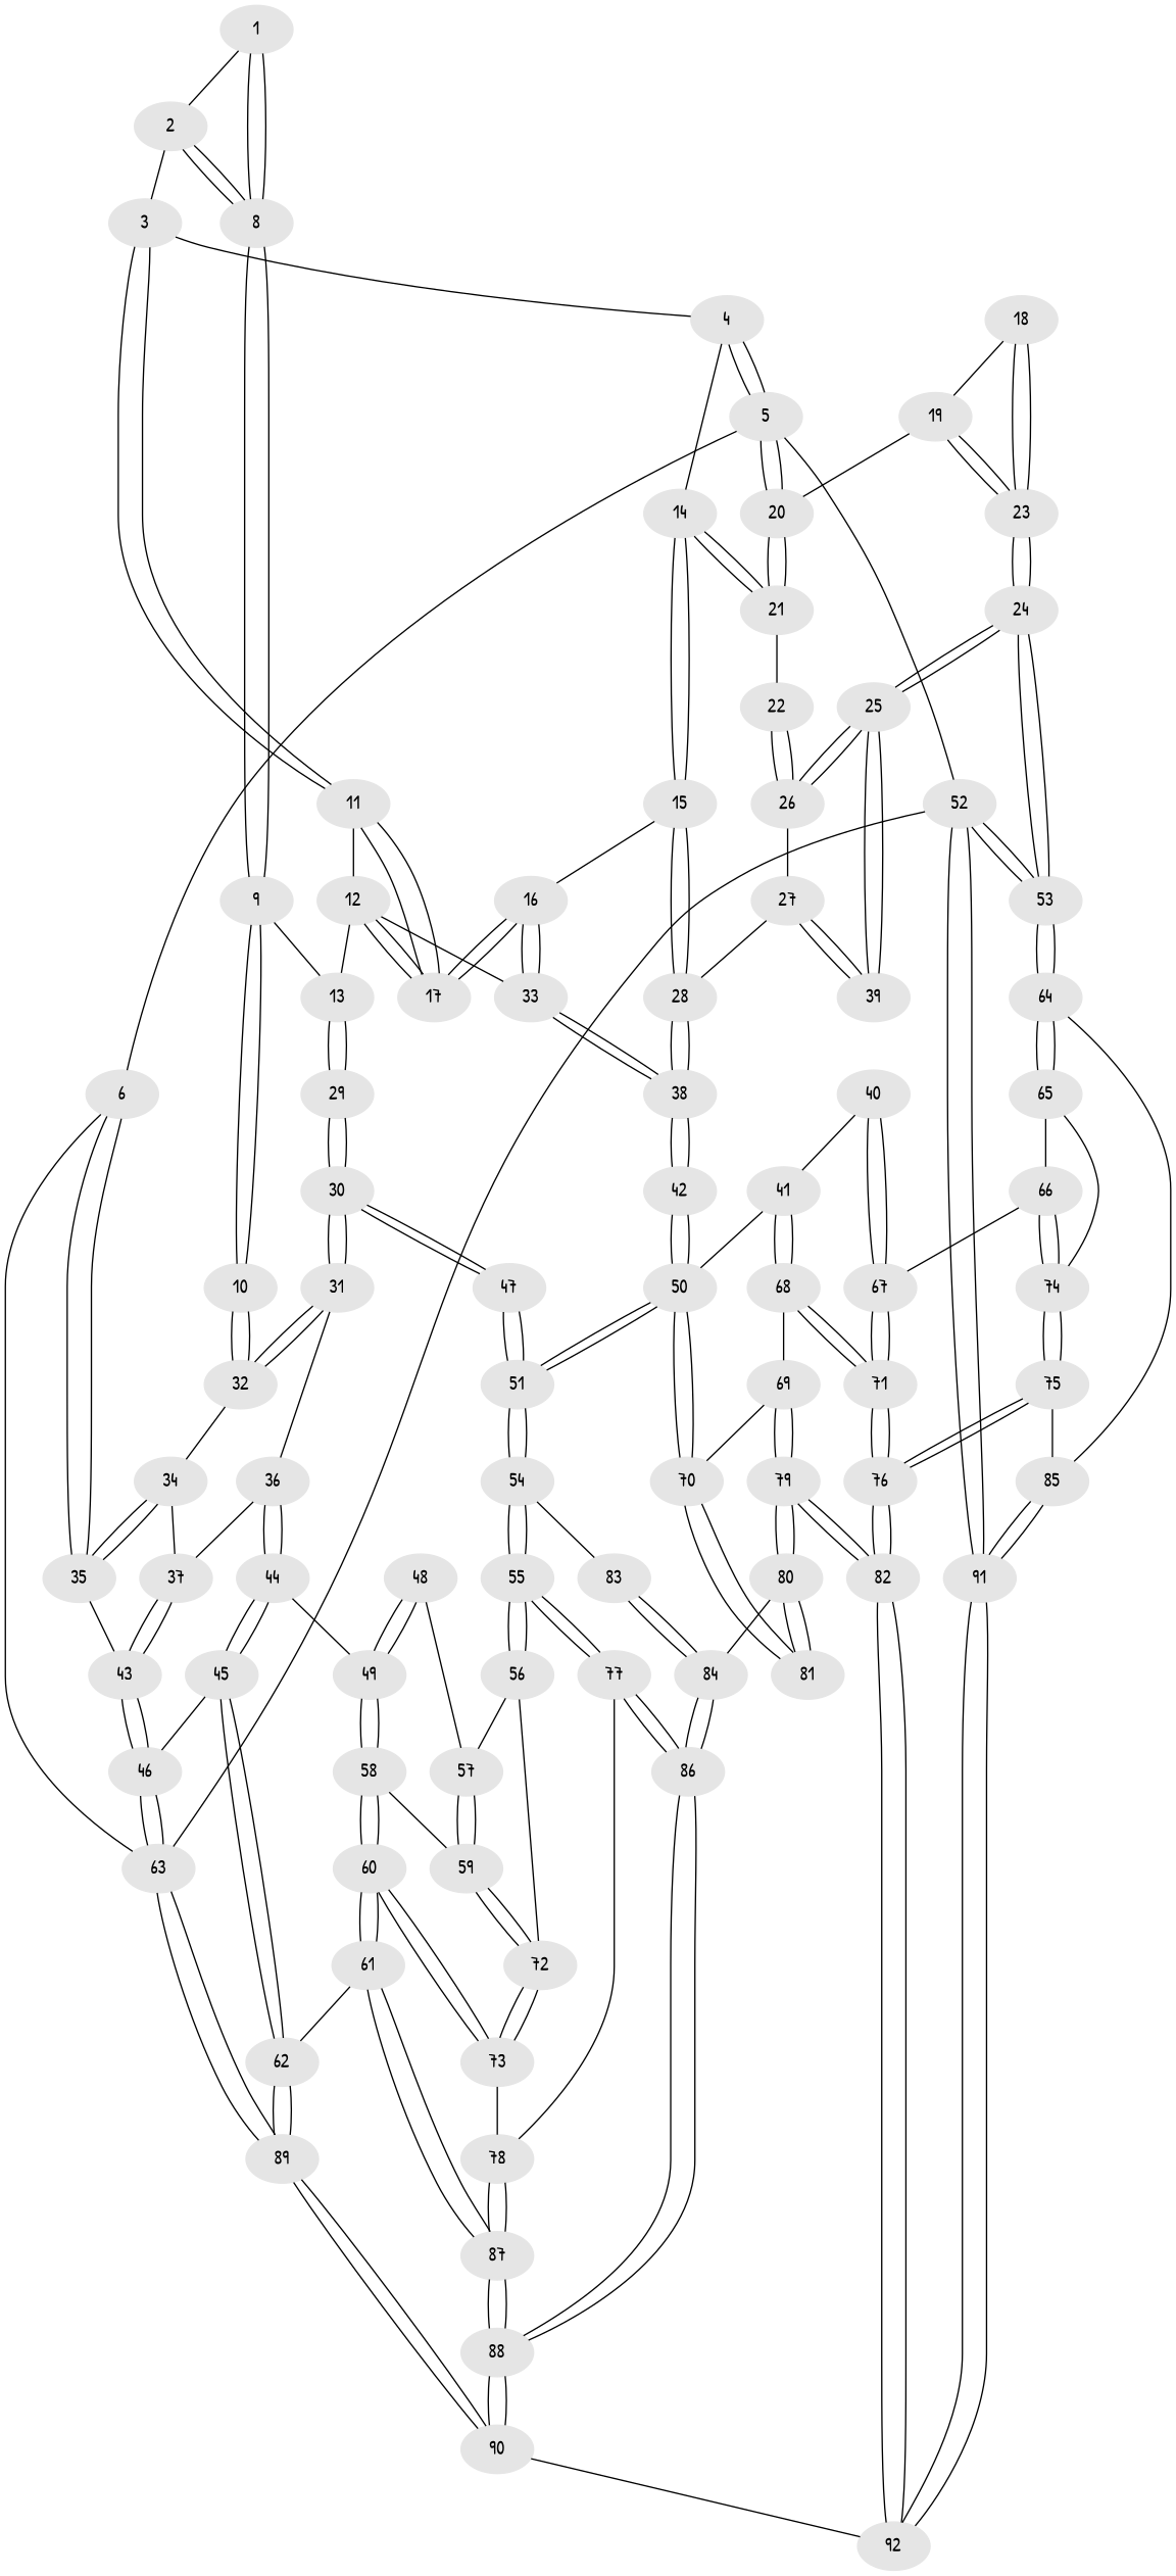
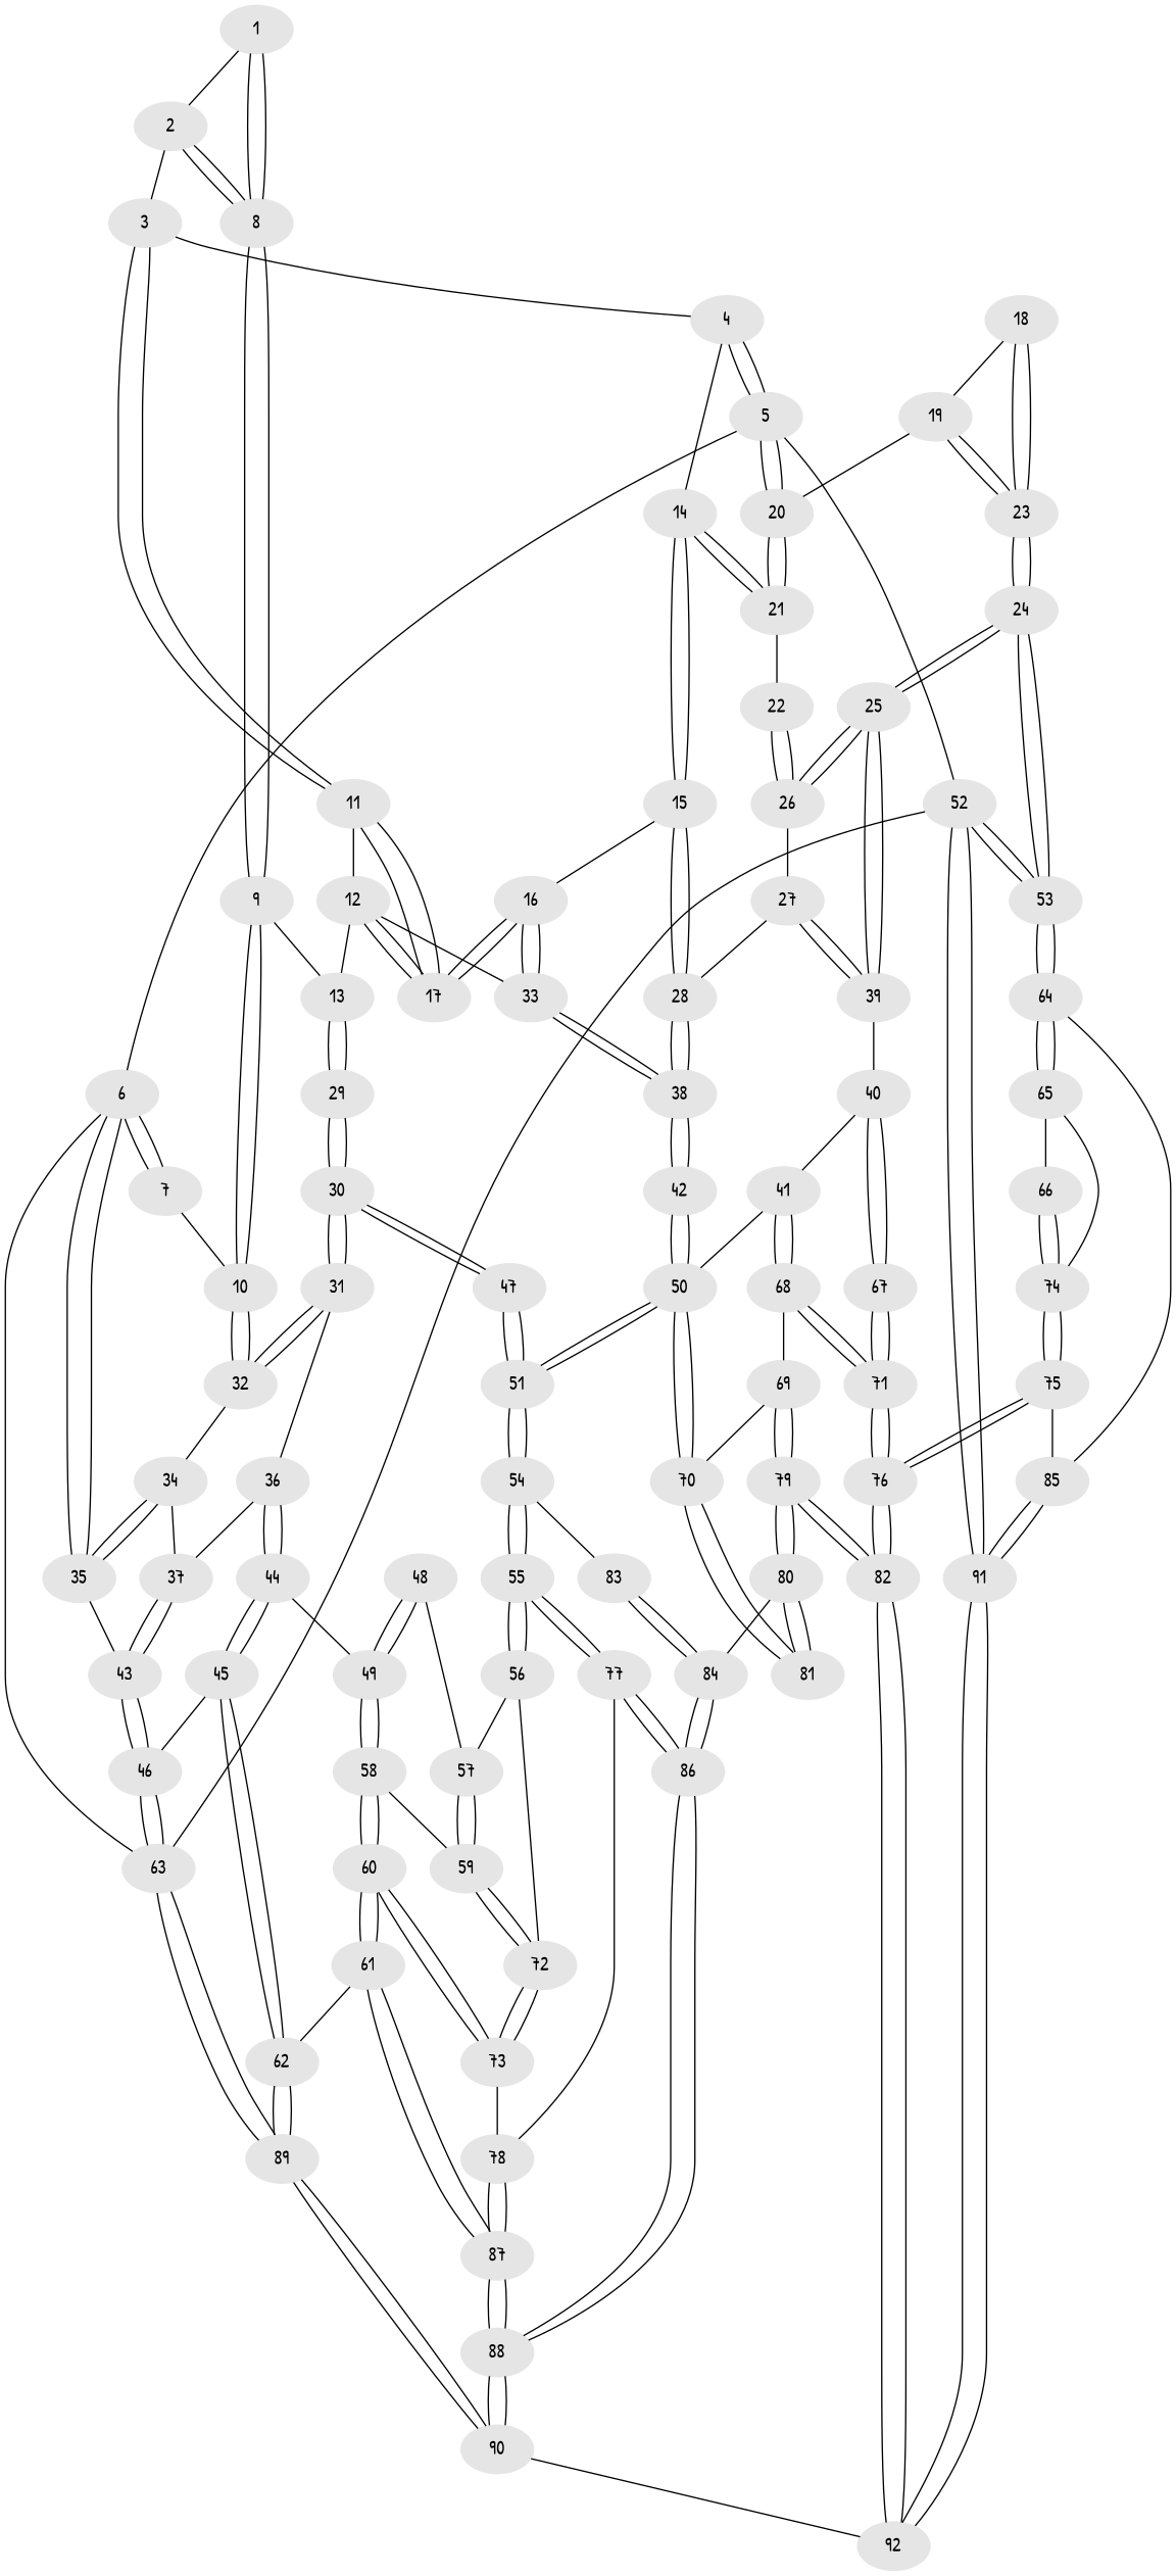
  graph {
    fontname="Patrick Hand"
    node [color=gray90 fontname="Patrick Hand" style=filled]
    edge [fontname="Patrick Hand"]
    1
    2
    8
    3
    9
    4
    11
    5
    14
    12
    17
    6
    20
    52
    15
    21
+   7
    35
    63
    53
    91
    10
    43
    89
    32
    13
    29
    34
    33
    30
    16
    28
    22
    38
    18
    19
    23
    24
    26
    27
    25
    39
    64
    40
    42
    31
    47
    36
    51
    37
    44
    46
    45
    49
    50
    41
    67
    68
    71
    69
    70
    62
    58
    48
    57
    54
    59
    60
    81
    55
    83
    92
    65
    85
    56
    77
    84
    72
    78
    86
    73
    61
    87
    88
    90
    66
    74
    75
    76
    79
    82
    80
    1 -- 2
    1 -- 8
    1 -- 8
    2 -- 8
    2 -- 8
    2 -- 3
    8 -- 9
    8 -- 9
    3 -- 4
    3 -- 11
    3 -- 11
    9 -- 10
    9 -- 10
    9 -- 13
    4 -- 5
    4 -- 5
    4 -- 14
    11 -- 12
    11 -- 17
    11 -- 17
    5 -- 6
    5 -- 20
    5 -- 20
    5 -- 52
    14 -- 15
    14 -- 15
    14 -- 21
    14 -- 21
    12 -- 17
    12 -- 17
    12 -- 13
    12 -- 33
+   6 -- 7
+   6 -- 7
    6 -- 35
    6 -- 35
    6 -- 63
    20 -- 21
    20 -- 21
    52 -- 63
    52 -- 53
    52 -- 53
    52 -- 91
    52 -- 91
    15 -- 16
    15 -- 28
    15 -- 28
    21 -- 22
+   7 -- 10
    35 -- 43
    63 -- 89
    63 -- 89
    53 -- 64
    53 -- 64
    91 -- 92
    91 -- 92
    10 -- 32
    10 -- 32
    43 -- 46
    43 -- 46
    89 -- 90
    89 -- 90
    32 -- 34
    13 -- 29
    13 -- 29
    29 -- 30
    29 -- 30
    34 -- 35
    34 -- 35
    34 -- 37
    33 -- 38
    33 -- 38
    30 -- 31
    30 -- 31
    30 -- 47
    30 -- 47
    16 -- 17
    16 -- 17
    16 -- 33
    16 -- 33
    28 -- 38
    28 -- 38
    22 -- 26
    22 -- 26
    38 -- 42
    38 -- 42
    18 -- 19
    18 -- 23
    18 -- 23
    19 -- 20
    19 -- 23
    19 -- 23
    23 -- 24
    23 -- 24
    24 -- 53
    24 -- 53
    24 -- 25
    24 -- 25
    26 -- 27
    27 -- 28
    27 -- 39
    27 -- 39
    25 -- 26
    25 -- 26
    25 -- 39
    25 -- 39
+   39 -- 40
    64 -- 65
    64 -- 65
    64 -- 85
    40 -- 41
    40 -- 67
    40 -- 67
    42 -- 50
    42 -- 50
    31 -- 32
    31 -- 32
    31 -- 36
    47 -- 51
    47 -- 51
    36 -- 37
    36 -- 44
    36 -- 44
    51 -- 54
    51 -- 54
    37 -- 43
    37 -- 43
    44 -- 45
    44 -- 45
    44 -- 49
    46 -- 63
    46 -- 63
    45 -- 46
    45 -- 62
    45 -- 62
    49 -- 58
    49 -- 58
    50 -- 51
    50 -- 51
    50 -- 70
    50 -- 70
    41 -- 50
    41 -- 68
    41 -- 68
    67 -- 71
    67 -- 71
    68 -- 71
    68 -- 71
    68 -- 69
    71 -- 76
    71 -- 76
    69 -- 70
    69 -- 79
    69 -- 79
    70 -- 81
    70 -- 81
    62 -- 89
    62 -- 89
    58 -- 59
    58 -- 60
    58 -- 60
    48 -- 49
    48 -- 49
    48 -- 57
    57 -- 59
    57 -- 59
    54 -- 55
    54 -- 55
    54 -- 83
    59 -- 72
    59 -- 72
    60 -- 73
    60 -- 73
    60 -- 61
    60 -- 61
    55 -- 56
    55 -- 56
    55 -- 77
    55 -- 77
    83 -- 84
    83 -- 84
    65 -- 66
    65 -- 74
    85 -- 91
    85 -- 91
    56 -- 57
    56 -- 72
    77 -- 78
    77 -- 86
    77 -- 86
    84 -- 86
    84 -- 86
    72 -- 73
    72 -- 73
    78 -- 87
    78 -- 87
    86 -- 88
    86 -- 88
    73 -- 78
    61 -- 62
    61 -- 87
    61 -- 87
    87 -- 88
    87 -- 88
    88 -- 90
    88 -- 90
    90 -- 92
-   66 -- 67
    66 -- 74
    66 -- 74
    74 -- 75
    74 -- 75
    75 -- 85
    75 -- 76
    75 -- 76
    76 -- 82
    76 -- 82
    79 -- 82
    79 -- 82
    79 -- 80
    79 -- 80
    82 -- 92
    82 -- 92
    80 -- 81
    80 -- 81
    80 -- 84
  }
